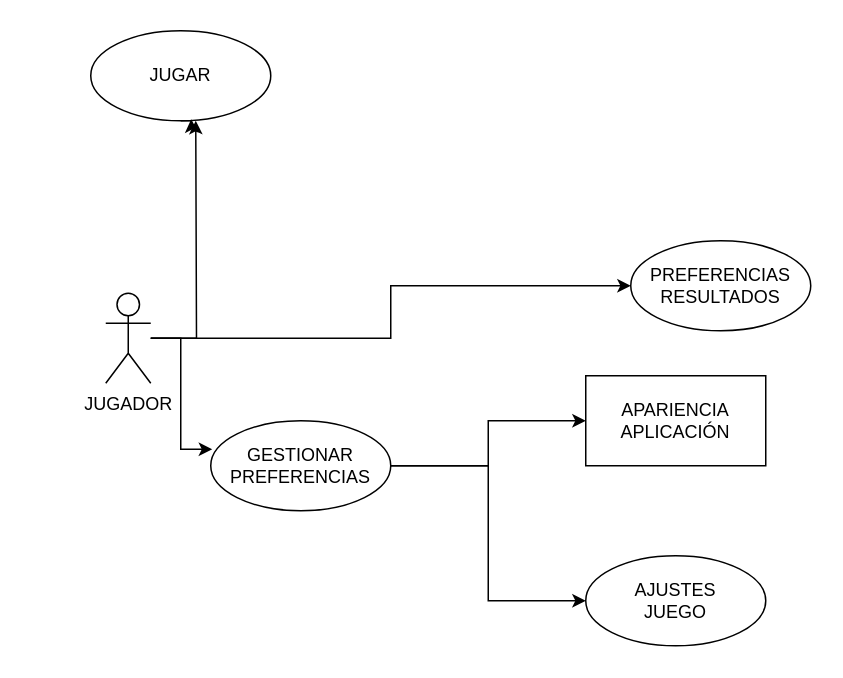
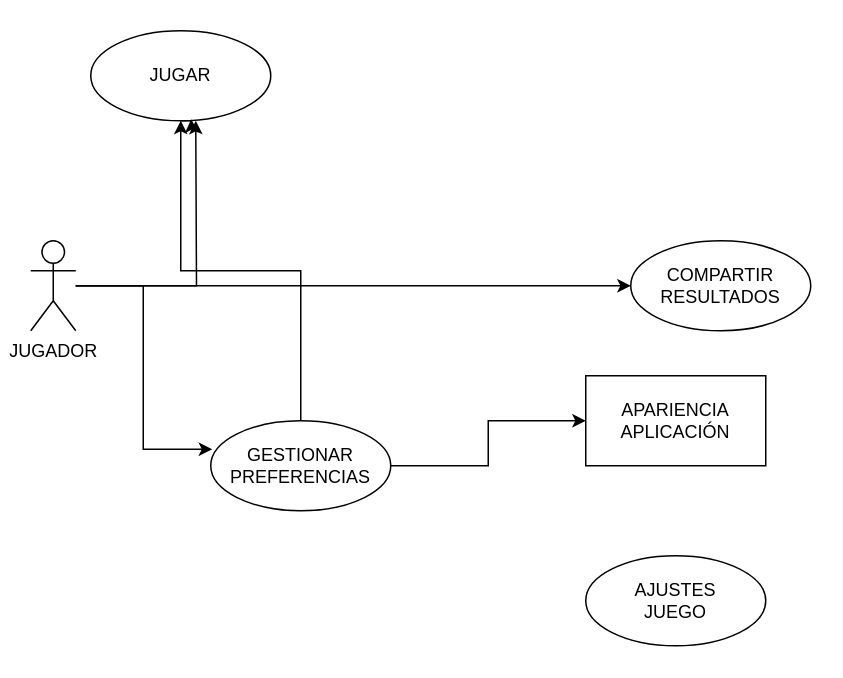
  <mxCell id="0" />
  <mxCell id="1" parent="0" />
  <mxCell id="2" style="edgeStyle=orthogonalEdgeStyle;rounded=0;orthogonalLoop=1;jettySize=auto;html=1;entryX=0.008;entryY=0.317;entryDx=0;entryDy=0;entryPerimeter=0;" edge="1" parent="1" source="5" target="11"><mxGeometry relative="1" as="geometry" /></mxCell>
  <mxCell id="3" style="edgeStyle=orthogonalEdgeStyle;rounded=0;orthogonalLoop=1;jettySize=auto;html=1;" edge="1" parent="1" source="5"><mxGeometry relative="1" as="geometry"><mxPoint x="130" y="80" as="targetPoint" /></mxGeometry></mxCell>
  <mxCell id="4" style="edgeStyle=orthogonalEdgeStyle;rounded=0;orthogonalLoop=1;jettySize=auto;html=1;entryX=0;entryY=0.5;entryDx=0;entryDy=0;" edge="1" parent="1" source="5" target="8"><mxGeometry relative="1" as="geometry" /></mxCell>
- <mxCell id="5" value="JUGADOR" style="shape=umlActor;verticalLabelPosition=bottom;verticalAlign=top;html=1;outlineConnect=0;" vertex="1" parent="1"><mxGeometry x="70" y="195" width="30" height="60" as="geometry" /></mxCell>
+ <mxCell id="5" value="JUGADOR" style="shape=umlActor;verticalLabelPosition=bottom;verticalAlign=top;html=1;outlineConnect=0;" vertex="1" parent="1"><mxGeometry x="20" y="160" width="30" height="60" as="geometry" /></mxCell>
  <mxCell id="6" value="JUGAR" style="ellipse;whiteSpace=wrap;html=1;" vertex="1" parent="1"><mxGeometry x="60" y="20" width="120" height="60" as="geometry" /></mxCell>
  <mxCell id="7" style="edgeStyle=orthogonalEdgeStyle;rounded=0;orthogonalLoop=1;jettySize=auto;html=1;exitX=0.5;exitY=1;exitDx=0;exitDy=0;entryX=0.558;entryY=0.983;entryDx=0;entryDy=0;entryPerimeter=0;" edge="1" parent="1" source="6" target="6"><mxGeometry relative="1" as="geometry" /></mxCell>
- <mxCell id="8" value="PREFERENCIAS&lt;br&gt;RESULTADOS" style="ellipse;whiteSpace=wrap;html=1;" vertex="1" parent="1"><mxGeometry x="420" y="160" width="120" height="60" as="geometry" /></mxCell>
+ <mxCell id="8" value="COMPARTIR&lt;br&gt;RESULTADOS" style="ellipse;whiteSpace=wrap;html=1;" vertex="1" parent="1"><mxGeometry x="420" y="160" width="120" height="60" as="geometry" /></mxCell>
  <mxCell id="9" style="edgeStyle=orthogonalEdgeStyle;rounded=0;orthogonalLoop=1;jettySize=auto;html=1;entryX=0;entryY=0.5;entryDx=0;entryDy=0;" edge="1" parent="1" source="11" target="12"><mxGeometry relative="1" as="geometry" /></mxCell>
- <mxCell id="10" style="edgeStyle=orthogonalEdgeStyle;rounded=0;orthogonalLoop=1;jettySize=auto;html=1;entryX=0;entryY=0.5;entryDx=0;entryDy=0;" edge="1" parent="1" source="11" target="13"><mxGeometry relative="1" as="geometry" /></mxCell>
+ <mxCell id="10" style="edgeStyle=orthogonalEdgeStyle;rounded=0;orthogonalLoop=1;jettySize=auto;html=1;" edge="1" parent="1" source="11" target="6"><mxGeometry relative="1" as="geometry" /></mxCell>
  <mxCell id="11" value="GESTIONAR&lt;br&gt;PREFERENCIAS" style="ellipse;whiteSpace=wrap;html=1;" vertex="1" parent="1"><mxGeometry x="140" y="280" width="120" height="60" as="geometry" /></mxCell>
  <mxCell id="12" value="APARIENCIA&lt;br&gt;APLICACIÓN" style="whiteSpace=wrap;html=1;rounded=0;" vertex="1" parent="1"><mxGeometry x="390" y="250" width="120" height="60" as="geometry" /></mxCell>
  <mxCell id="13" value="AJUSTES&lt;br&gt;JUEGO" style="ellipse;whiteSpace=wrap;html=1;" vertex="1" parent="1"><mxGeometry x="390" y="370" width="120" height="60" as="geometry" /></mxCell>
